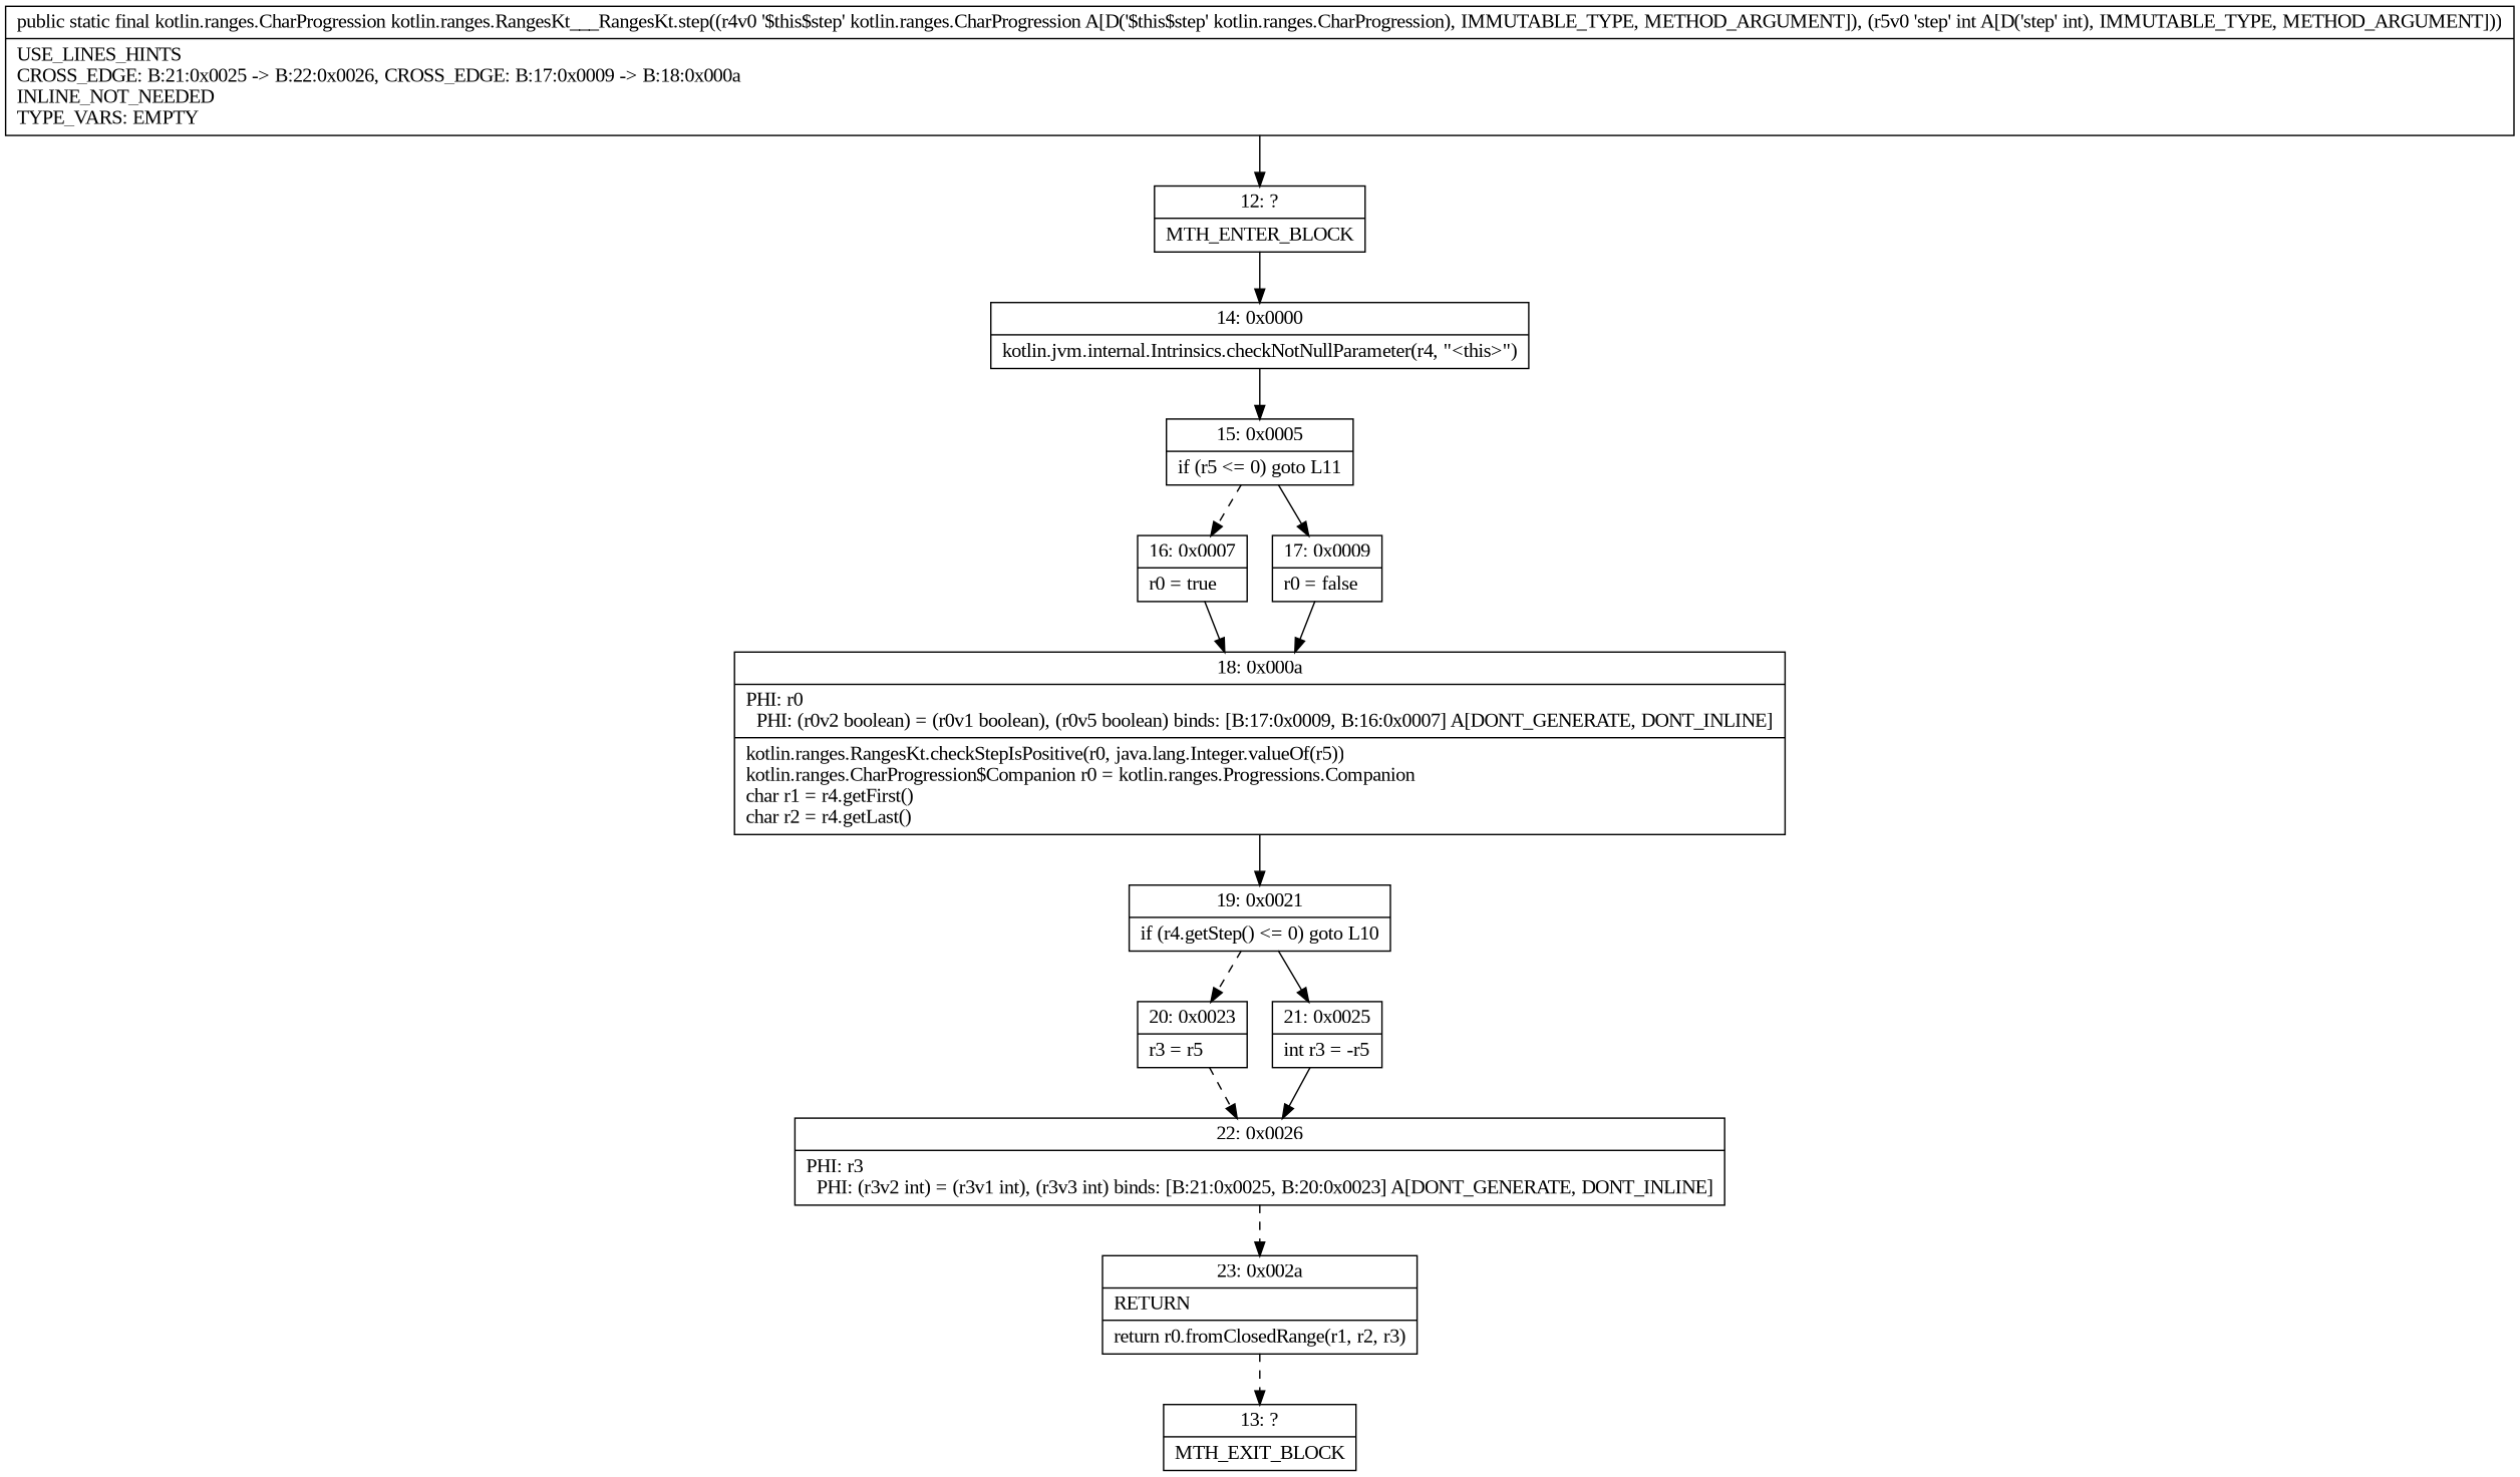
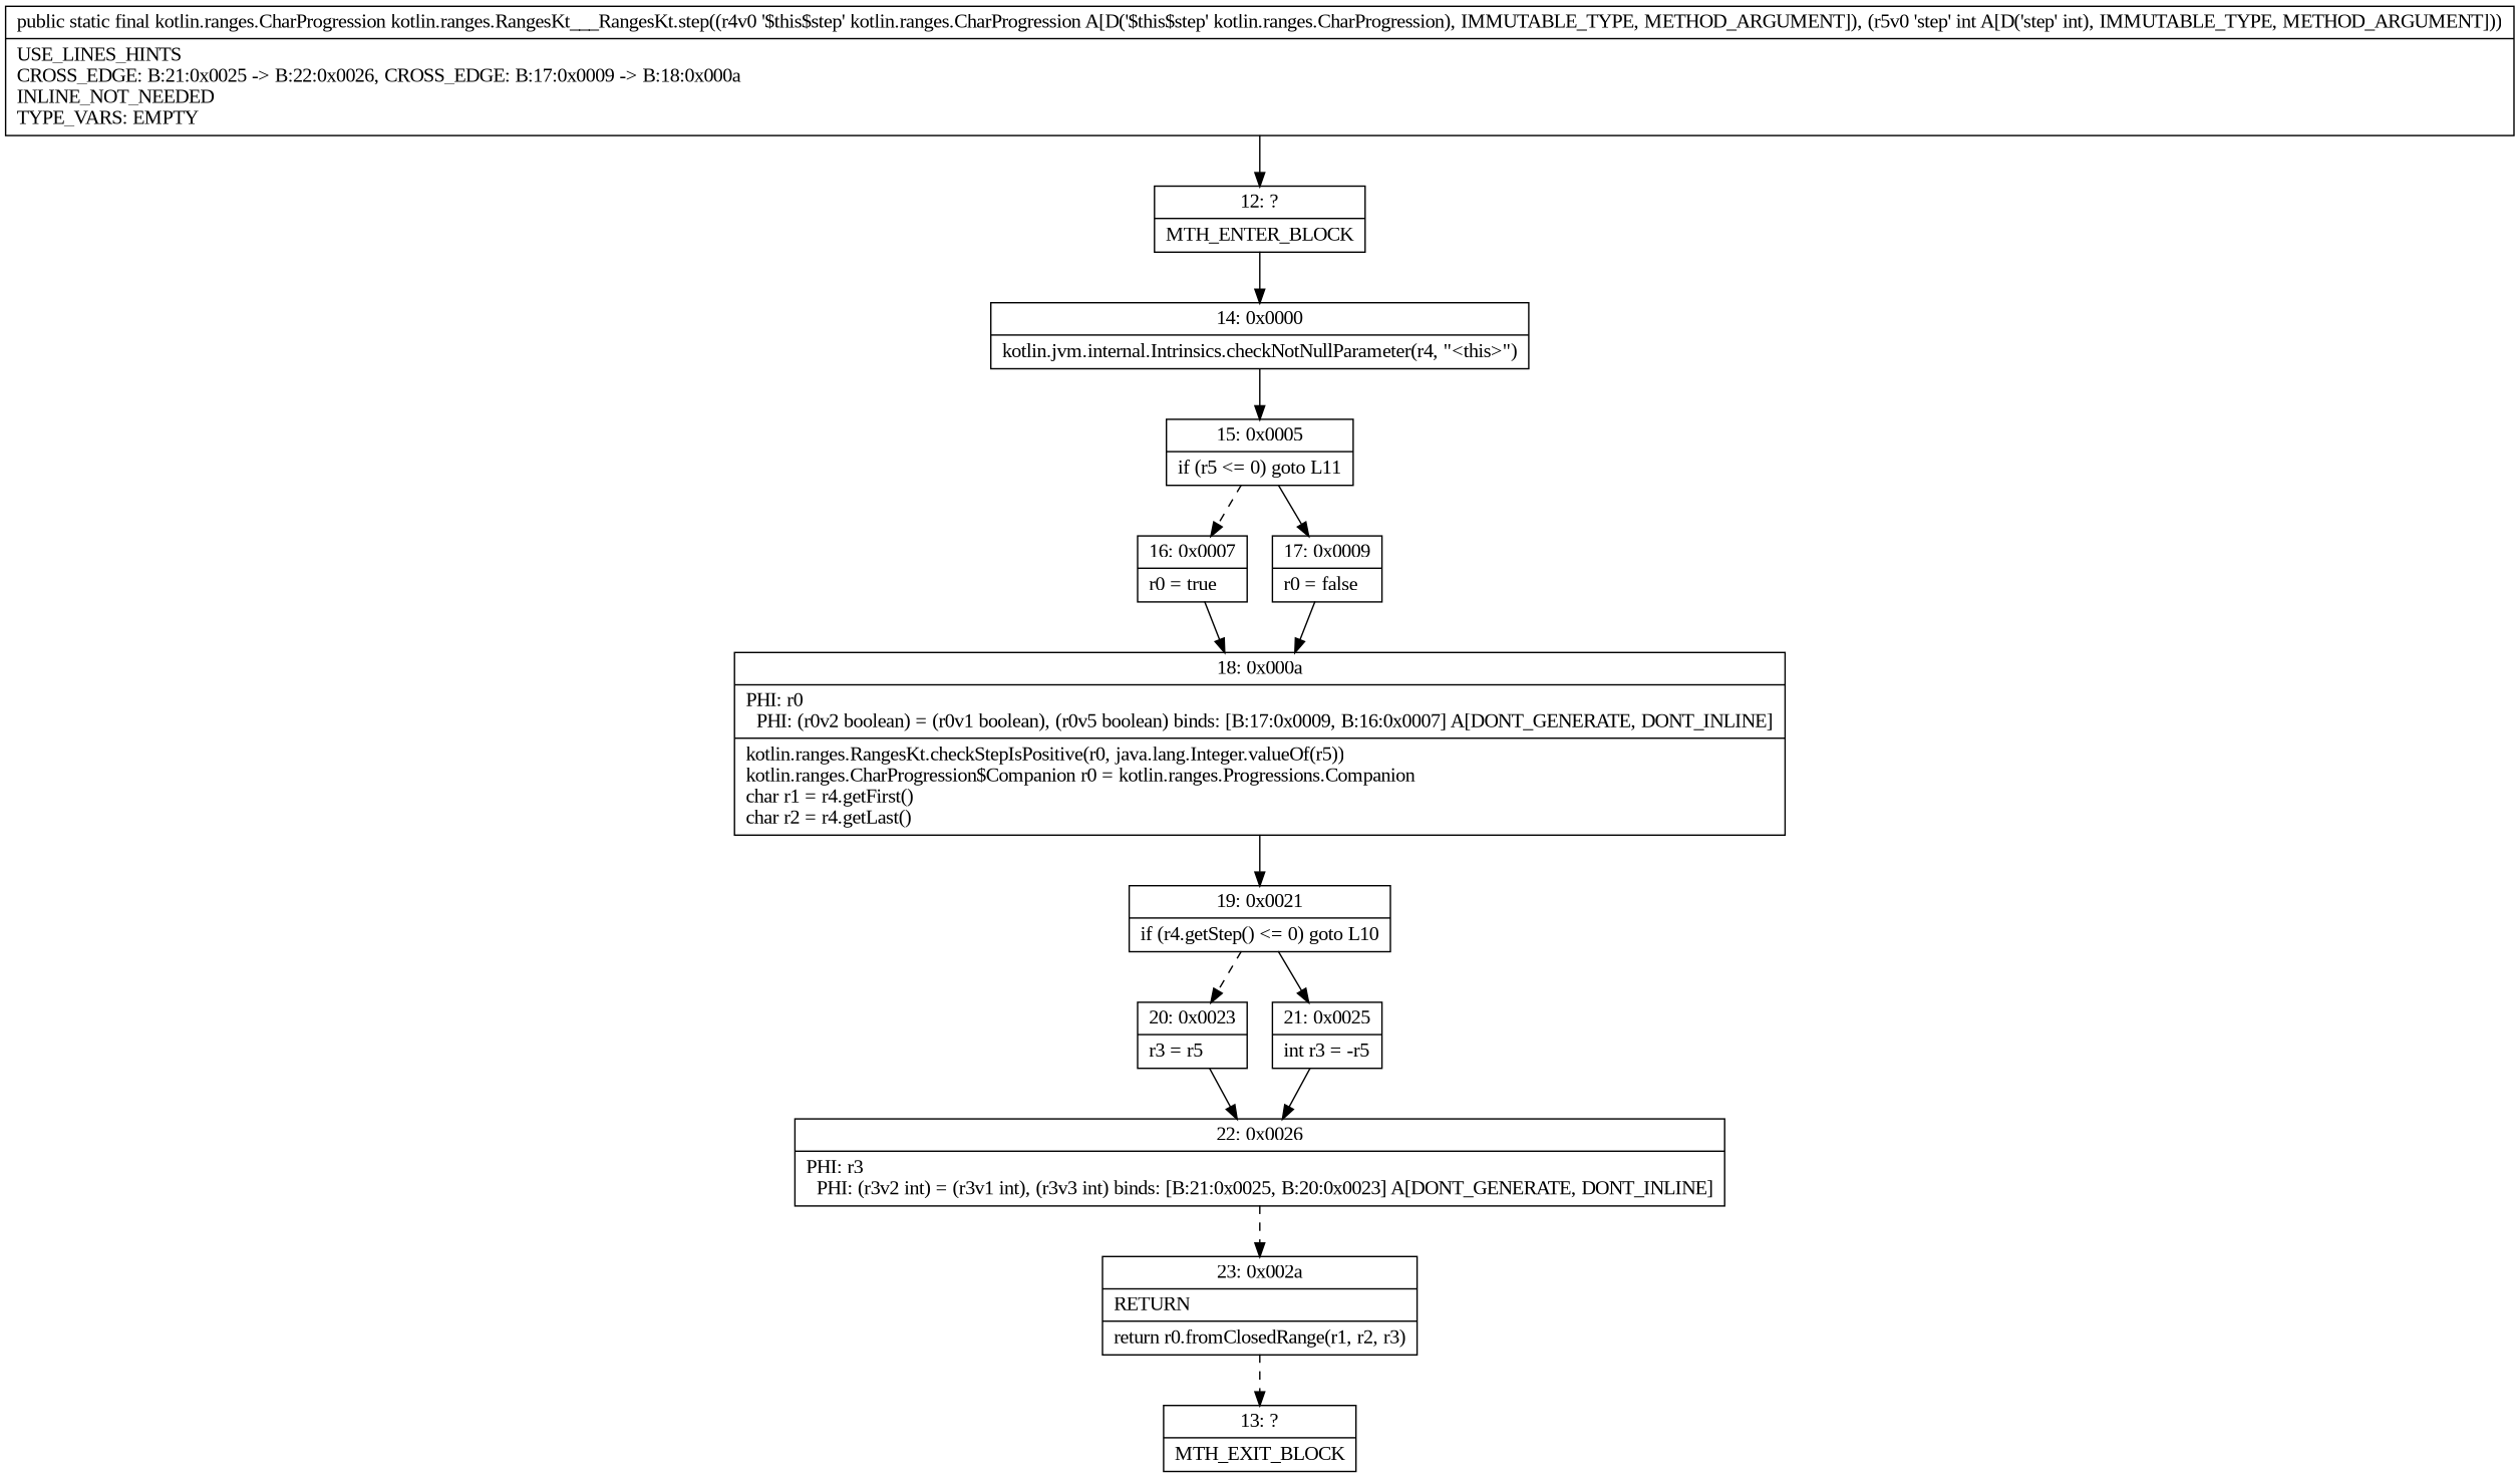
  digraph {
    fontname="Liberation Serif"
    node [fontname="Liberation Serif" shape=record]
    edge [fontname="Liberation Serif"]
    n1 [label="{12\:\ ?|MTH_ENTER_BLOCK\l}"]
    n2 [label="{14\:\ 0x0000|kotlin.jvm.internal.Intrinsics.checkNotNullParameter(r4, \"\<this\>\")\l}"]
    n3 [label="{15\:\ 0x0005|if (r5 \<= 0) goto L11\l}"]
    n4 [label="{16\:\ 0x0007|r0 = true\l}"]
    n5 [label="{17\:\ 0x0009|r0 = false\l}"]
    n6 [label="{18\:\ 0x000a|PHI: r0 \l  PHI: (r0v2 boolean) = (r0v1 boolean), (r0v5 boolean) binds: [B:17:0x0009, B:16:0x0007] A[DONT_GENERATE, DONT_INLINE]\l|kotlin.ranges.RangesKt.checkStepIsPositive(r0, java.lang.Integer.valueOf(r5))\lkotlin.ranges.CharProgression$Companion r0 = kotlin.ranges.Progressions.Companion\lchar r1 = r4.getFirst()\lchar r2 = r4.getLast()\l}"]
    n7 [label="{19\:\ 0x0021|if (r4.getStep() \<= 0) goto L10\l}"]
    n8 [label="{20\:\ 0x0023|r3 = r5\l}"]
    n9 [label="{21\:\ 0x0025|int r3 = \-r5\l}"]
    n10 [label="{22\:\ 0x0026|PHI: r3 \l  PHI: (r3v2 int) = (r3v1 int), (r3v3 int) binds: [B:21:0x0025, B:20:0x0023] A[DONT_GENERATE, DONT_INLINE]\l}"]
    n11 [label="{23\:\ 0x002a|RETURN\l|return r0.fromClosedRange(r1, r2, r3)\l}"]
    n12 [label="{13\:\ ?|MTH_EXIT_BLOCK\l}"]
    n13 [label="{public static final kotlin.ranges.CharProgression kotlin.ranges.RangesKt___RangesKt.step((r4v0 '$this$step' kotlin.ranges.CharProgression A[D('$this$step' kotlin.ranges.CharProgression), IMMUTABLE_TYPE, METHOD_ARGUMENT]), (r5v0 'step' int A[D('step' int), IMMUTABLE_TYPE, METHOD_ARGUMENT]))  | USE_LINES_HINTS\lCROSS_EDGE: B:21:0x0025 \-\> B:22:0x0026, CROSS_EDGE: B:17:0x0009 \-\> B:18:0x000a\lINLINE_NOT_NEEDED\lTYPE_VARS: EMPTY\l}"]
    n1 -> n2
    n2 -> n3
    n3 -> n4 [style=dashed]
    n3 -> n5
    n4 -> n6
    n5 -> n6
    n6 -> n7
    n7 -> n8 [style=dashed]
    n7 -> n9
-   n8 -> n10 [style=dashed]
+   n8 -> n10
    n9 -> n10
    n10 -> n11 [style=dashed]
    n11 -> n12 [style=dashed]
    n13 -> n1
  }
